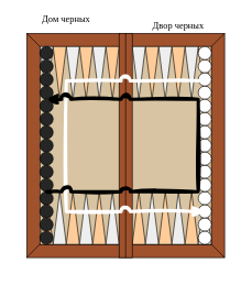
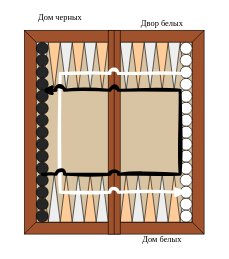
  <mxCell id="0" />
  <mxCell id="1" parent="0" />
  <mxCell id="2" value="" style="rounded=0;whiteSpace=wrap;html=1;fillColor=#a0522d;fontColor=#ffffff;strokeColor=#000000;" vertex="1" parent="1"><mxGeometry x="40" y="50" width="300" height="340" as="geometry" /></mxCell>
  <mxCell id="3" value="" style="rounded=0;whiteSpace=wrap;html=1;fillColor=#D8C4A2;strokeColor=default;" vertex="1" parent="1"><mxGeometry x="60" y="70" width="260" height="300" as="geometry" /></mxCell>
  <mxCell id="4" value="" style="triangle;whiteSpace=wrap;html=1;rotation=-90;fillColor=#eeeeee;strokeColor=default;" vertex="1" parent="1"><mxGeometry x="50" y="320" width="80" height="20" as="geometry" /></mxCell>
  <mxCell id="5" value="" style="triangle;whiteSpace=wrap;html=1;rotation=-90;fillColor=#ffcc99;strokeColor=default;" vertex="1" parent="1"><mxGeometry x="70" y="320" width="80" height="20" as="geometry" /></mxCell>
  <mxCell id="6" value="" style="triangle;whiteSpace=wrap;html=1;rotation=-90;fillColor=#eeeeee;strokeColor=default;" vertex="1" parent="1"><mxGeometry x="90" y="320" width="80" height="20" as="geometry" /></mxCell>
  <mxCell id="7" value="" style="triangle;whiteSpace=wrap;html=1;rotation=-90;fillColor=#ffcc99;strokeColor=default;" vertex="1" parent="1"><mxGeometry x="110" y="320" width="80" height="20" as="geometry" /></mxCell>
  <mxCell id="8" value="" style="triangle;whiteSpace=wrap;html=1;rotation=-90;fillColor=#eeeeee;strokeColor=default;" vertex="1" parent="1"><mxGeometry x="130" y="320" width="80" height="20" as="geometry" /></mxCell>
  <mxCell id="9" value="" style="triangle;whiteSpace=wrap;html=1;rotation=-90;fillColor=#ffcc99;strokeColor=default;" vertex="1" parent="1"><mxGeometry x="170" y="320" width="80" height="20" as="geometry" /></mxCell>
  <mxCell id="10" value="" style="triangle;whiteSpace=wrap;html=1;rotation=-90;fillColor=#eeeeee;strokeColor=default;" vertex="1" parent="1"><mxGeometry x="190" y="320" width="80" height="20" as="geometry" /></mxCell>
  <mxCell id="11" value="" style="triangle;whiteSpace=wrap;html=1;rotation=-90;fillColor=#ffcc99;strokeColor=default;" vertex="1" parent="1"><mxGeometry x="210" y="320" width="80" height="20" as="geometry" /></mxCell>
  <mxCell id="12" value="" style="triangle;whiteSpace=wrap;html=1;rotation=-90;fillColor=#eeeeee;strokeColor=default;" vertex="1" parent="1"><mxGeometry x="230" y="320" width="80" height="20" as="geometry" /></mxCell>
  <mxCell id="13" value="" style="triangle;whiteSpace=wrap;html=1;rotation=-90;fillColor=#ffcc99;strokeColor=default;" vertex="1" parent="1"><mxGeometry x="250" y="320" width="80" height="20" as="geometry" /></mxCell>
  <mxCell id="14" value="" style="triangle;whiteSpace=wrap;html=1;rotation=-90;fillColor=#eeeeee;strokeColor=default;" vertex="1" parent="1"><mxGeometry x="270" y="320" width="80" height="20" as="geometry" /></mxCell>
  <mxCell id="15" value="" style="triangle;whiteSpace=wrap;html=1;rotation=-90;fillColor=#ffcc99;strokeColor=default;" vertex="1" parent="1"><mxGeometry x="30" y="320" width="80" height="20" as="geometry" /></mxCell>
  <mxCell id="16" value="" style="triangle;whiteSpace=wrap;html=1;rotation=90;fillColor=#ffcc99;strokeColor=default;" vertex="1" parent="1"><mxGeometry x="270" y="100" width="80" height="20" as="geometry" /></mxCell>
  <mxCell id="17" value="" style="triangle;whiteSpace=wrap;html=1;rotation=90;fillColor=#eeeeee;strokeColor=default;" vertex="1" parent="1"><mxGeometry x="250" y="100" width="80" height="20" as="geometry" /></mxCell>
  <mxCell id="18" value="" style="triangle;whiteSpace=wrap;html=1;rotation=90;fillColor=#ffcc99;strokeColor=default;" vertex="1" parent="1"><mxGeometry x="230" y="100" width="80" height="20" as="geometry" /></mxCell>
  <mxCell id="19" value="" style="triangle;whiteSpace=wrap;html=1;rotation=90;fillColor=#eeeeee;strokeColor=default;" vertex="1" parent="1"><mxGeometry x="210" y="100" width="80" height="20" as="geometry" /></mxCell>
  <mxCell id="20" value="" style="triangle;whiteSpace=wrap;html=1;rotation=90;fillColor=#ffcc99;strokeColor=default;" vertex="1" parent="1"><mxGeometry x="190" y="100" width="80" height="20" as="geometry" /></mxCell>
  <mxCell id="21" value="" style="triangle;whiteSpace=wrap;html=1;rotation=90;fillColor=#eeeeee;strokeColor=default;" vertex="1" parent="1"><mxGeometry x="170" y="100" width="80" height="20" as="geometry" /></mxCell>
  <mxCell id="22" value="" style="triangle;whiteSpace=wrap;html=1;rotation=90;fillColor=#ffcc99;strokeColor=default;" vertex="1" parent="1"><mxGeometry x="130" y="100" width="80" height="20" as="geometry" /></mxCell>
  <mxCell id="23" value="" style="triangle;whiteSpace=wrap;html=1;rotation=90;fillColor=#eeeeee;strokeColor=default;" vertex="1" parent="1"><mxGeometry x="110" y="100" width="80" height="20" as="geometry" /></mxCell>
  <mxCell id="24" value="" style="triangle;whiteSpace=wrap;html=1;rotation=90;fillColor=#ffcc99;strokeColor=default;" vertex="1" parent="1"><mxGeometry x="90" y="100" width="80" height="20" as="geometry" /></mxCell>
  <mxCell id="25" value="" style="triangle;whiteSpace=wrap;html=1;rotation=90;fillColor=#eeeeee;strokeColor=default;" vertex="1" parent="1"><mxGeometry x="70" y="100" width="80" height="20" as="geometry" /></mxCell>
  <mxCell id="26" value="" style="triangle;whiteSpace=wrap;html=1;rotation=90;fillColor=#ffcc99;strokeColor=default;" vertex="1" parent="1"><mxGeometry x="50" y="100" width="80" height="20" as="geometry" /></mxCell>
  <mxCell id="27" value="" style="triangle;whiteSpace=wrap;html=1;rotation=90;fillColor=#eeeeee;strokeColor=default;" vertex="1" parent="1"><mxGeometry x="30" y="100" width="80" height="20" as="geometry" /></mxCell>
  <mxCell id="28" value="" style="ellipse;whiteSpace=wrap;html=1;aspect=fixed;strokeColor=default;fillColor=#262626;" vertex="1" parent="1"><mxGeometry x="60" y="110" width="20" height="20" as="geometry" /></mxCell>
  <mxCell id="29" value="" style="ellipse;whiteSpace=wrap;html=1;aspect=fixed;strokeColor=default;fillColor=#262626;" vertex="1" parent="1"><mxGeometry x="60" y="130" width="20" height="20" as="geometry" /></mxCell>
  <mxCell id="30" value="" style="ellipse;whiteSpace=wrap;html=1;aspect=fixed;strokeColor=default;fillColor=#262626;" vertex="1" parent="1"><mxGeometry x="60" y="150" width="20" height="20" as="geometry" /></mxCell>
  <mxCell id="31" value="" style="ellipse;whiteSpace=wrap;html=1;aspect=fixed;strokeColor=default;" vertex="1" parent="1"><mxGeometry x="300" y="90" width="20" height="20" as="geometry" /></mxCell>
  <mxCell id="32" value="" style="ellipse;whiteSpace=wrap;html=1;aspect=fixed;strokeColor=default;" vertex="1" parent="1"><mxGeometry x="300" y="70" width="20" height="20" as="geometry" /></mxCell>
  <mxCell id="33" value="" style="ellipse;whiteSpace=wrap;html=1;aspect=fixed;strokeColor=default;fillColor=#262626;" vertex="1" parent="1"><mxGeometry x="60" y="350" width="20" height="20" as="geometry" /></mxCell>
  <mxCell id="34" value="" style="ellipse;whiteSpace=wrap;html=1;aspect=fixed;strokeColor=default;fillColor=#262626;" vertex="1" parent="1"><mxGeometry x="60" y="330" width="20" height="20" as="geometry" /></mxCell>
  <mxCell id="35" value="" style="ellipse;whiteSpace=wrap;html=1;aspect=fixed;strokeColor=default;fillColor=#262626;" vertex="1" parent="1"><mxGeometry x="60" y="310" width="20" height="20" as="geometry" /></mxCell>
  <mxCell id="36" value="" style="ellipse;whiteSpace=wrap;html=1;aspect=fixed;strokeColor=default;fillColor=#262626;" vertex="1" parent="1"><mxGeometry x="60" y="290" width="20" height="20" as="geometry" /></mxCell>
  <mxCell id="37" value="" style="ellipse;whiteSpace=wrap;html=1;aspect=fixed;strokeColor=default;fillColor=#262626;" vertex="1" parent="1"><mxGeometry x="60" y="270" width="20" height="20" as="geometry" /></mxCell>
  <mxCell id="38" value="" style="ellipse;whiteSpace=wrap;html=1;aspect=fixed;strokeColor=default;fillColor=#262626;" vertex="1" parent="1"><mxGeometry x="60" y="70" width="20" height="20" as="geometry" /></mxCell>
  <mxCell id="39" value="" style="ellipse;whiteSpace=wrap;html=1;aspect=fixed;strokeColor=default;fillColor=#262626;" vertex="1" parent="1"><mxGeometry x="60" y="90" width="20" height="20" as="geometry" /></mxCell>
  <mxCell id="40" value="" style="endArrow=none;html=1;rounded=0;exitX=0;exitY=0;exitDx=0;exitDy=0;" edge="1" parent="1" source="2"><mxGeometry width="50" height="50" relative="1" as="geometry"><mxPoint x="130" y="60" as="sourcePoint" /><mxPoint x="60" y="70" as="targetPoint" /></mxGeometry></mxCell>
  <mxCell id="41" value="" style="endArrow=none;html=1;rounded=0;exitX=0;exitY=1;exitDx=0;exitDy=0;entryX=0.009;entryY=0.014;entryDx=0;entryDy=0;entryPerimeter=0;" edge="1" parent="1" source="2" target="15"><mxGeometry width="50" height="50" relative="1" as="geometry"><mxPoint x="70" y="380" as="sourcePoint" /><mxPoint x="60" y="310" as="targetPoint" /></mxGeometry></mxCell>
  <mxCell id="42" value="" style="rounded=0;whiteSpace=wrap;html=1;rotation=90;fillColor=#a0522d;fontColor=#ffffff;strokeColor=#000000;" vertex="1" parent="1"><mxGeometry x="20" y="210" width="340" height="20" as="geometry" /></mxCell>
  <mxCell id="43" value="" style="endArrow=none;html=1;rounded=0;entryX=0;entryY=0.5;entryDx=0;entryDy=0;exitX=1;exitY=0.5;exitDx=0;exitDy=0;" edge="1" parent="1" source="42" target="42"><mxGeometry width="50" height="50" relative="1" as="geometry"><mxPoint x="190" y="210" as="sourcePoint" /><mxPoint x="240" y="160" as="targetPoint" /></mxGeometry></mxCell>
  <mxCell id="44" value="" style="endArrow=none;html=1;rounded=0;" edge="1" parent="1"><mxGeometry width="50" height="50" relative="1" as="geometry"><mxPoint x="320" y="70" as="sourcePoint" /><mxPoint x="340" y="50" as="targetPoint" /></mxGeometry></mxCell>
  <mxCell id="45" value="" style="endArrow=none;html=1;rounded=0;exitX=1;exitY=1;exitDx=0;exitDy=0;entryX=0.015;entryY=0.95;entryDx=0;entryDy=0;entryPerimeter=0;" edge="1" parent="1" source="2" target="14"><mxGeometry width="50" height="50" relative="1" as="geometry"><mxPoint x="280" y="350" as="sourcePoint" /><mxPoint x="320" y="310" as="targetPoint" /></mxGeometry></mxCell>
  <mxCell id="46" value="" style="ellipse;whiteSpace=wrap;html=1;aspect=fixed;strokeColor=default;fillColor=#262626;" vertex="1" parent="1"><mxGeometry x="60" y="250" width="20" height="20" as="geometry" /></mxCell>
  <mxCell id="47" value="" style="ellipse;whiteSpace=wrap;html=1;aspect=fixed;strokeColor=default;fillColor=#262626;" vertex="1" parent="1"><mxGeometry x="60" y="230" width="20" height="20" as="geometry" /></mxCell>
  <mxCell id="48" value="" style="ellipse;whiteSpace=wrap;html=1;aspect=fixed;strokeColor=default;fillColor=#262626;" vertex="1" parent="1"><mxGeometry x="60" y="210" width="20" height="20" as="geometry" /></mxCell>
  <mxCell id="49" value="" style="ellipse;whiteSpace=wrap;html=1;aspect=fixed;strokeColor=default;fillColor=#262626;" vertex="1" parent="1"><mxGeometry x="60" y="190" width="20" height="20" as="geometry" /></mxCell>
  <mxCell id="50" value="" style="ellipse;whiteSpace=wrap;html=1;aspect=fixed;strokeColor=default;fillColor=#262626;" vertex="1" parent="1"><mxGeometry x="60" y="170" width="20" height="20" as="geometry" /></mxCell>
+ <mxCell id="51" value="Дом белых" style="text;html=1;strokeColor=none;fillColor=none;align=center;verticalAlign=middle;whiteSpace=wrap;rounded=0;fontFamily=Times New Roman;fontSize=14;" vertex="1" parent="1"><mxGeometry x="200" y="390" width="140" height="20" as="geometry" /></mxCell>
  <mxCell id="52" value="Дом черных" style="text;html=1;strokeColor=none;fillColor=none;align=center;verticalAlign=middle;whiteSpace=wrap;rounded=0;fontFamily=Times New Roman;fontSize=14;" vertex="1" parent="1"><mxGeometry x="30" y="20" width="140" height="20" as="geometry" /></mxCell>
- <mxCell id="53" value="Двор черных" style="text;html=1;strokeColor=none;fillColor=none;align=center;verticalAlign=middle;whiteSpace=wrap;rounded=0;fontFamily=Times New Roman;fontSize=14;" vertex="1" parent="1"><mxGeometry x="200" width="140" height="20" as="geometry" y="30" /></mxCell>
+ <mxCell id="53" value="Двор белых" style="text;html=1;strokeColor=none;fillColor=none;align=center;verticalAlign=middle;whiteSpace=wrap;rounded=0;fontFamily=Times New Roman;fontSize=14;" vertex="1" parent="1"><mxGeometry x="200" width="140" height="20" as="geometry" y="30" /></mxCell>
  <mxCell id="54" value="" style="ellipse;whiteSpace=wrap;html=1;aspect=fixed;strokeColor=default;" vertex="1" parent="1"><mxGeometry x="300" y="130" width="20" height="20" as="geometry" /></mxCell>
  <mxCell id="55" value="" style="ellipse;whiteSpace=wrap;html=1;aspect=fixed;strokeColor=default;" vertex="1" parent="1"><mxGeometry x="300" y="110" width="20" height="20" as="geometry" /></mxCell>
  <mxCell id="56" value="" style="ellipse;whiteSpace=wrap;html=1;aspect=fixed;strokeColor=default;" vertex="1" parent="1"><mxGeometry x="300" y="170" width="20" height="20" as="geometry" /></mxCell>
  <mxCell id="57" value="" style="ellipse;whiteSpace=wrap;html=1;aspect=fixed;strokeColor=default;" vertex="1" parent="1"><mxGeometry x="300" y="150" width="20" height="20" as="geometry" /></mxCell>
  <mxCell id="58" value="" style="ellipse;whiteSpace=wrap;html=1;aspect=fixed;strokeColor=default;" vertex="1" parent="1"><mxGeometry x="300" y="210" width="20" height="20" as="geometry" /></mxCell>
  <mxCell id="59" value="" style="ellipse;whiteSpace=wrap;html=1;aspect=fixed;strokeColor=default;" vertex="1" parent="1"><mxGeometry x="300" y="190" width="20" height="20" as="geometry" /></mxCell>
  <mxCell id="60" value="" style="ellipse;whiteSpace=wrap;html=1;aspect=fixed;strokeColor=default;" vertex="1" parent="1"><mxGeometry x="300" y="250" width="20" height="20" as="geometry" /></mxCell>
  <mxCell id="61" value="" style="ellipse;whiteSpace=wrap;html=1;aspect=fixed;strokeColor=default;" vertex="1" parent="1"><mxGeometry x="300" y="230" width="20" height="20" as="geometry" /></mxCell>
  <mxCell id="62" value="" style="ellipse;whiteSpace=wrap;html=1;aspect=fixed;strokeColor=default;" vertex="1" parent="1"><mxGeometry x="300" y="290" width="20" height="20" as="geometry" /></mxCell>
  <mxCell id="63" value="" style="ellipse;whiteSpace=wrap;html=1;aspect=fixed;strokeColor=default;" vertex="1" parent="1"><mxGeometry x="300" y="270" width="20" height="20" as="geometry" /></mxCell>
  <mxCell id="64" value="" style="ellipse;whiteSpace=wrap;html=1;aspect=fixed;strokeColor=default;" vertex="1" parent="1"><mxGeometry x="300" y="330" width="20" height="20" as="geometry" /></mxCell>
  <mxCell id="65" value="" style="ellipse;whiteSpace=wrap;html=1;aspect=fixed;strokeColor=default;" vertex="1" parent="1"><mxGeometry x="300" y="310" width="20" height="20" as="geometry" /></mxCell>
  <mxCell id="66" value="" style="ellipse;whiteSpace=wrap;html=1;aspect=fixed;strokeColor=default;" vertex="1" parent="1"><mxGeometry x="300" y="350" width="20" height="20" as="geometry" /></mxCell>
  <mxCell id="67" value="" style="endArrow=classic;html=1;rounded=0;exitX=0.655;exitY=0.386;exitDx=0;exitDy=0;entryX=0.623;entryY=0.443;entryDx=0;entryDy=0;strokeColor=#FFFFFF;strokeWidth=5;sketch=1;curveFitting=1;jiggle=2;jumpStyle=arc;exitPerimeter=0;entryPerimeter=0;startArrow=none;startFill=0;endFill=1;" edge="1" parent="1" source="16" target="14"><mxGeometry width="50" height="50" relative="1" as="geometry"><mxPoint x="310" y="150" as="sourcePoint" /><mxPoint x="310" y="290" as="targetPoint" /><Array as="points"><mxPoint x="100" y="122" /><mxPoint x="100" y="220" /><mxPoint x="100" y="320" /><mxPoint x="200" y="320" /></Array></mxGeometry></mxCell>
  <mxCell id="68" value="" style="endArrow=classic;html=1;rounded=0;exitX=0.5;exitY=0;exitDx=0;exitDy=0;strokeWidth=5;sketch=1;curveFitting=1;jiggle=2;jumpStyle=arc;" edge="1" parent="1" source="36"><mxGeometry width="50" height="50" relative="1" as="geometry"><mxPoint x="240" y="280" as="sourcePoint" /><mxPoint x="70" y="150" as="targetPoint" /><Array as="points"><mxPoint x="190" y="290" /><mxPoint x="300" y="290" /><mxPoint x="300" y="150" /></Array></mxGeometry></mxCell>
